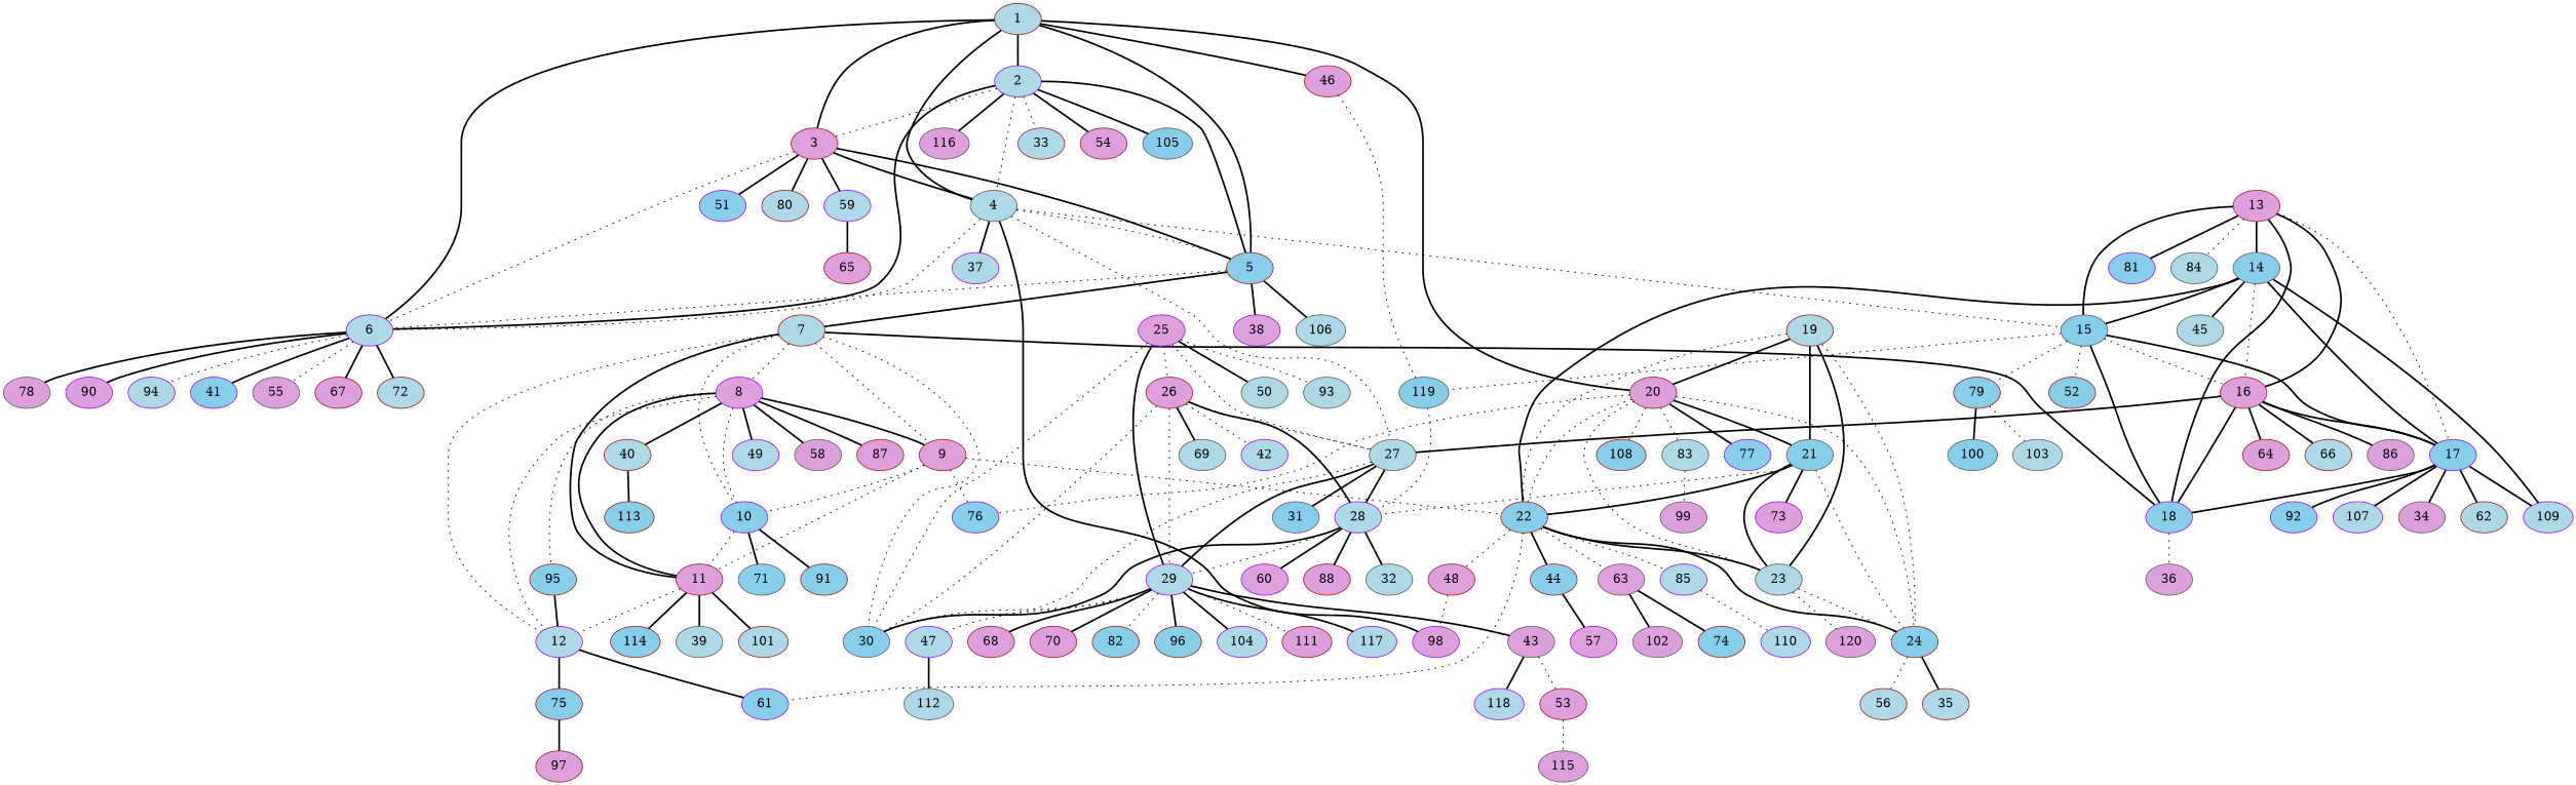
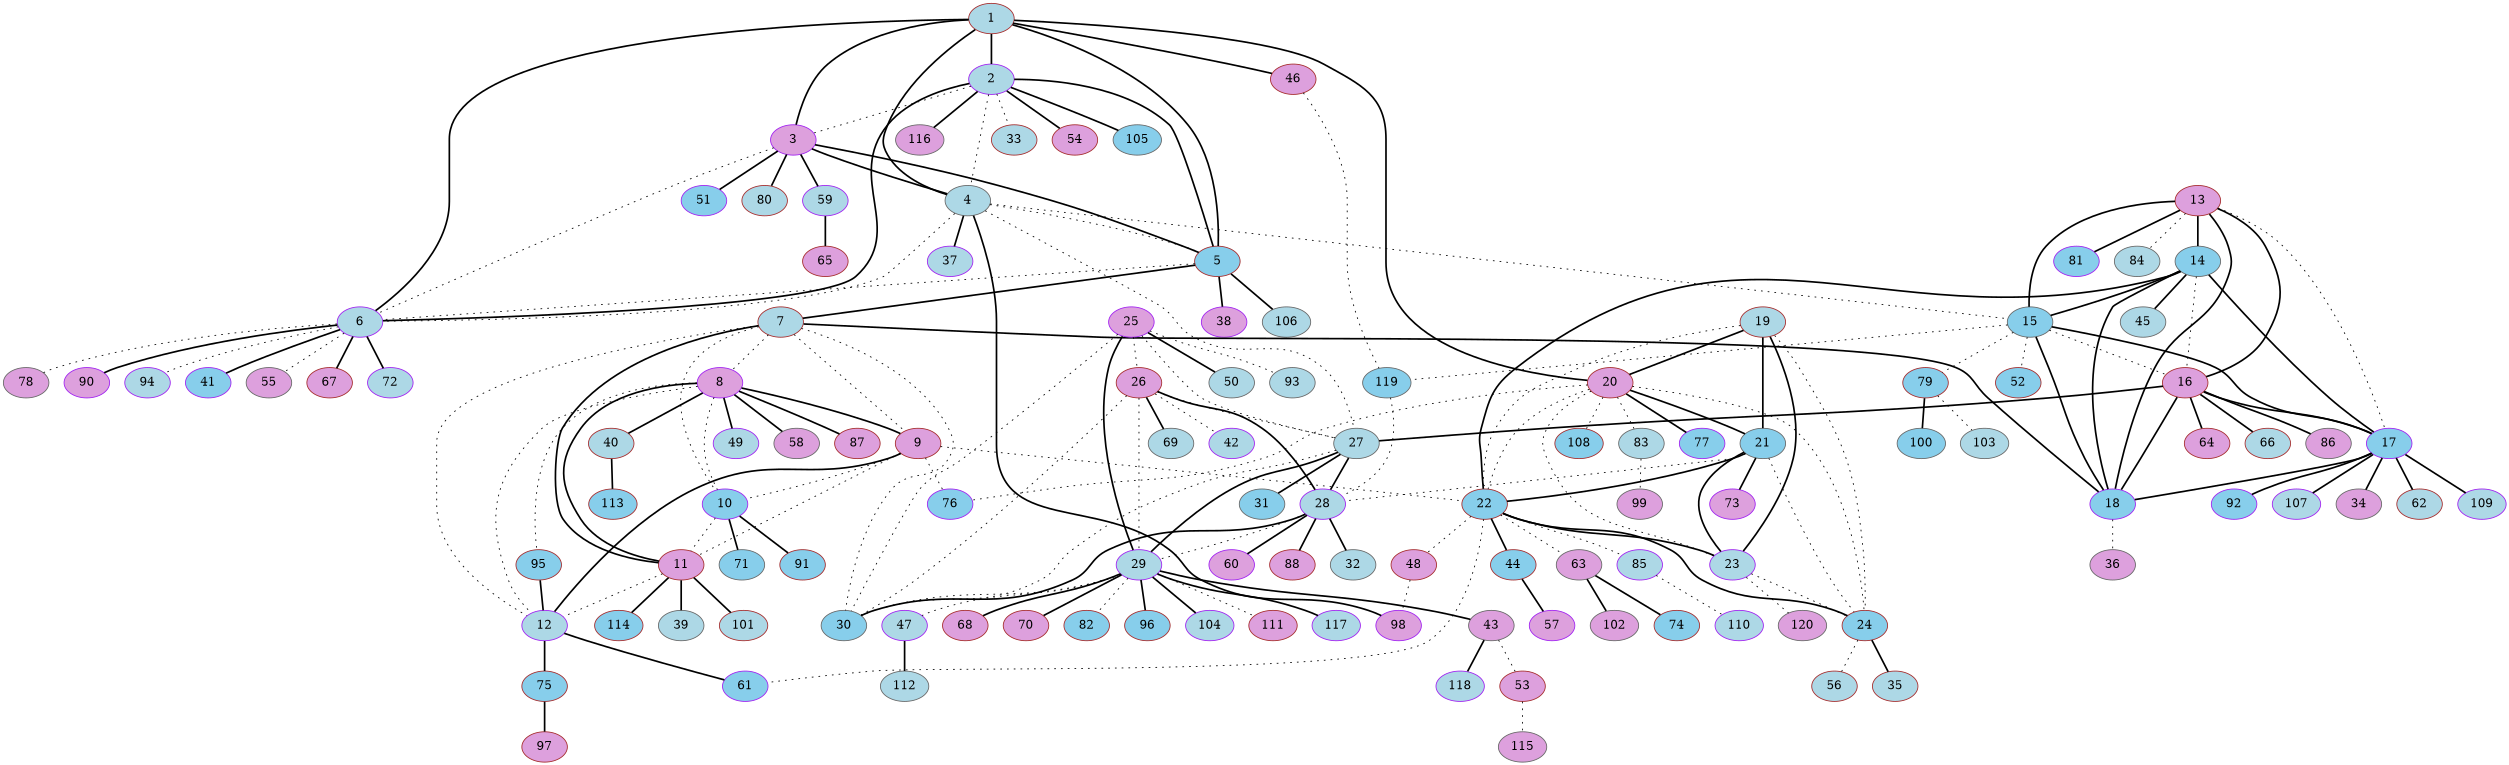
  graph {
    node [color=brown fillcolor=lightblue style=filled]
    edge [style=bold]
    2 [color=purple]
    1
-   3 [fillcolor=plum]
+   3 [color=purple fillcolor=plum]
    4 [color=gray40]
    5 [fillcolor=skyblue]
    6 [color=purple]
    20 [fillcolor=plum]
    46 [fillcolor=plum]
    33
    54 [fillcolor=plum]
    105 [color=gray40 fillcolor=skyblue]
    116 [color=gray40 fillcolor=plum]
    51 [color=purple fillcolor=skyblue]
    59 [color=purple]
    80
    15 [color=gray40 fillcolor=skyblue]
    27 [color=gray40]
    37 [color=purple]
    98 [color=purple fillcolor=plum]
    7
    38 [color=purple fillcolor=plum]
    106 [color=gray40]
    41 [color=purple fillcolor=skyblue]
    55 [color=gray40 fillcolor=plum]
    67 [fillcolor=plum]
-   72
+   72 [color=purple]
    78 [color=gray40 fillcolor=plum]
    90 [color=purple fillcolor=plum]
    94 [color=purple]
    22 [fillcolor=skyblue]
    76 [color=purple fillcolor=skyblue]
    21 [color=gray40 fillcolor=skyblue]
-   23 [color=gray40]
+   23 [color=purple]
    24 [fillcolor=skyblue]
    77 [color=purple fillcolor=skyblue]
    83 [color=gray40]
    108 [fillcolor=skyblue]
    119 [color=gray40 fillcolor=skyblue]
    65 [fillcolor=plum]
    18 [color=purple fillcolor=skyblue]
    16 [fillcolor=plum]
    17 [color=purple fillcolor=skyblue]
    52 [fillcolor=skyblue]
    79 [fillcolor=skyblue]
    30 [color=gray40 fillcolor=skyblue]
    28 [color=purple]
    29 [color=purple]
    31 [color=gray40 fillcolor=skyblue]
    8 [color=purple fillcolor=plum]
    9 [fillcolor=plum]
    10 [color=purple fillcolor=skyblue]
    11 [fillcolor=plum]
    12 [color=purple]
    40
    49 [color=purple]
    58 [color=gray40 fillcolor=plum]
    87 [fillcolor=plum]
    95 [fillcolor=skyblue]
    71 [color=gray40 fillcolor=skyblue]
    91 [fillcolor=skyblue]
    39 [color=gray40]
    101
    114 [fillcolor=skyblue]
    61 [color=purple fillcolor=skyblue]
    75 [fillcolor=skyblue]
    36 [color=gray40 fillcolor=plum]
    113 [fillcolor=skyblue]
    44 [fillcolor=skyblue]
    48 [fillcolor=plum]
    63 [color=gray40 fillcolor=plum]
    85 [color=purple]
    97 [fillcolor=plum]
    13 [fillcolor=plum]
    14 [color=gray40 fillcolor=skyblue]
    81 [color=purple fillcolor=skyblue]
    84 [color=gray40]
    45 [color=gray40]
    64 [fillcolor=plum]
    66
    86 [color=gray40 fillcolor=plum]
    34 [color=gray40 fillcolor=plum]
    62
    92 [color=purple fillcolor=skyblue]
    107 [color=purple]
    109 [color=purple]
    100 [color=gray40 fillcolor=skyblue]
    103 [color=gray40]
    19
    73 [color=purple fillcolor=plum]
    120 [color=gray40 fillcolor=plum]
    35
    56
    99 [color=gray40 fillcolor=plum]
    32 [color=gray40]
    60 [color=purple fillcolor=plum]
    88 [fillcolor=plum]
    57 [color=purple fillcolor=plum]
    74 [fillcolor=skyblue]
    102 [color=gray40 fillcolor=plum]
    110 [color=purple]
    25 [color=purple fillcolor=plum]
    26 [fillcolor=plum]
    50 [color=gray40]
    93 [color=gray40]
    42 [color=purple]
    69 [color=gray40]
    43 [color=gray40 fillcolor=plum]
    47 [color=purple]
    68 [fillcolor=plum]
    70 [fillcolor=plum]
    82 [fillcolor=skyblue]
    96 [fillcolor=skyblue]
    104 [color=purple]
    111 [fillcolor=plum]
    117 [color=purple]
    53 [fillcolor=plum]
    118 [color=purple]
    112 [color=gray40]
    115 [color=gray40 fillcolor=plum]
    2 -- 3 [style=dotted]
    2 -- 4 [style=dotted]
    2 -- 5
    2 -- 6
    2 -- 33 [style=dotted]
    2 -- 54
    2 -- 105
    2 -- 116
    1 -- 2
    1 -- 3
    1 -- 4
    1 -- 5
    1 -- 6
    1 -- 20
    1 -- 46
    3 -- 4
    3 -- 5
    3 -- 6 [style=dotted]
    3 -- 51
    3 -- 59
    3 -- 80
    4 -- 5 [style=dotted]
    4 -- 6 [style=dotted]
    4 -- 15 [style=dotted]
    4 -- 27 [style=dotted]
    4 -- 37
    4 -- 98
    5 -- 6 [style=dotted]
    5 -- 7
    5 -- 38
    5 -- 106
    6 -- 41
    6 -- 55 [style=dotted]
    6 -- 67
    6 -- 72
-   6 -- 78
+   6 -- 78 [style=dotted]
    6 -- 90
    6 -- 94 [style=dotted]
    20 -- 22 [style=dotted]
    20 -- 76 [style=dotted]
    20 -- 21
    20 -- 23 [style=dotted]
    20 -- 24 [style=dotted]
    20 -- 77
    20 -- 83 [style=dotted]
    20 -- 108 [style=dotted]
    46 -- 119 [style=dotted]
    59 -- 65
    15 -- 119 [style=dotted]
    15 -- 18
    15 -- 16 [style=dotted]
    15 -- 17
    15 -- 52 [style=dotted]
    15 -- 79 [style=dotted]
    27 -- 30 [style=dotted]
    27 -- 28
    27 -- 29
    27 -- 31
    7 -- 18
    7 -- 30 [style=dotted]
    7 -- 8 [style=dotted]
    7 -- 9 [style=dotted]
    7 -- 10 [style=dotted]
    7 -- 11
    7 -- 12 [style=dotted]
    22 -- 23
    22 -- 24
    22 -- 61 [style=dotted]
    22 -- 44
    22 -- 48 [style=dotted]
    22 -- 63 [style=dotted]
    22 -- 85 [style=dotted]
    21 -- 22
    21 -- 23
    21 -- 24 [style=dotted]
    21 -- 28 [style=dotted]
    21 -- 73
    23 -- 24 [style=dotted]
    23 -- 120 [style=dotted]
    24 -- 35
    24 -- 56 [style=dotted]
    83 -- 99 [style=dotted]
    119 -- 28 [style=dotted]
    18 -- 36 [style=dotted]
    16 -- 27
    16 -- 18
    16 -- 17
    16 -- 64
    16 -- 66
    16 -- 86
    17 -- 18
    17 -- 34
    17 -- 62
    17 -- 92
    17 -- 107
    17 -- 109
    79 -- 100
    79 -- 103 [style=dotted]
    28 -- 30
    28 -- 29 [style=dotted]
    28 -- 32
    28 -- 60
    28 -- 88
    29 -- 30 [style=dotted]
    29 -- 43
    29 -- 47 [style=dotted]
    29 -- 68
    29 -- 70
    29 -- 82 [style=dotted]
    29 -- 96
    29 -- 104
    29 -- 111 [style=dotted]
    29 -- 117
    8 -- 9
    8 -- 10 [style=dotted]
    8 -- 11
    8 -- 12 [style=dotted]
    8 -- 40
    8 -- 49
    8 -- 58
    8 -- 87
    8 -- 95 [style=dotted]
    9 -- 22 [style=dotted]
    9 -- 76 [style=dotted]
    9 -- 10 [style=dotted]
    9 -- 11 [style=dotted]
+   9 -- 12
    10 -- 11 [style=dotted]
    10 -- 71
    10 -- 91
    11 -- 12 [style=dotted]
    11 -- 39
    11 -- 101
    11 -- 114
    12 -- 61
    12 -- 75
    40 -- 113
    95 -- 12
    75 -- 97
    44 -- 57
    48 -- 98 [style=dotted]
    63 -- 74
    63 -- 102
    85 -- 110 [style=dotted]
    13 -- 15
    13 -- 18
    13 -- 16
    13 -- 17 [style=dotted]
    13 -- 14
    13 -- 81
    13 -- 84 [style=dotted]
    14 -- 15
    14 -- 22
-   14 -- 109
+   14 -- 18
    14 -- 16 [style=dotted]
    14 -- 17
    14 -- 45
    19 -- 20
    19 -- 22 [style=dotted]
    19 -- 21
    19 -- 23
    19 -- 24 [style=dotted]
    25 -- 27 [style=dotted]
    25 -- 30 [style=dotted]
    25 -- 29
    25 -- 26 [style=dotted]
    25 -- 50
    25 -- 93 [style=dotted]
    26 -- 27 [style=dotted]
    26 -- 30 [style=dotted]
    26 -- 28
    26 -- 29 [style=dotted]
    26 -- 42 [style=dotted]
    26 -- 69
    43 -- 53 [style=dotted]
    43 -- 118
    47 -- 112
    53 -- 115 [style=dotted]
  }
